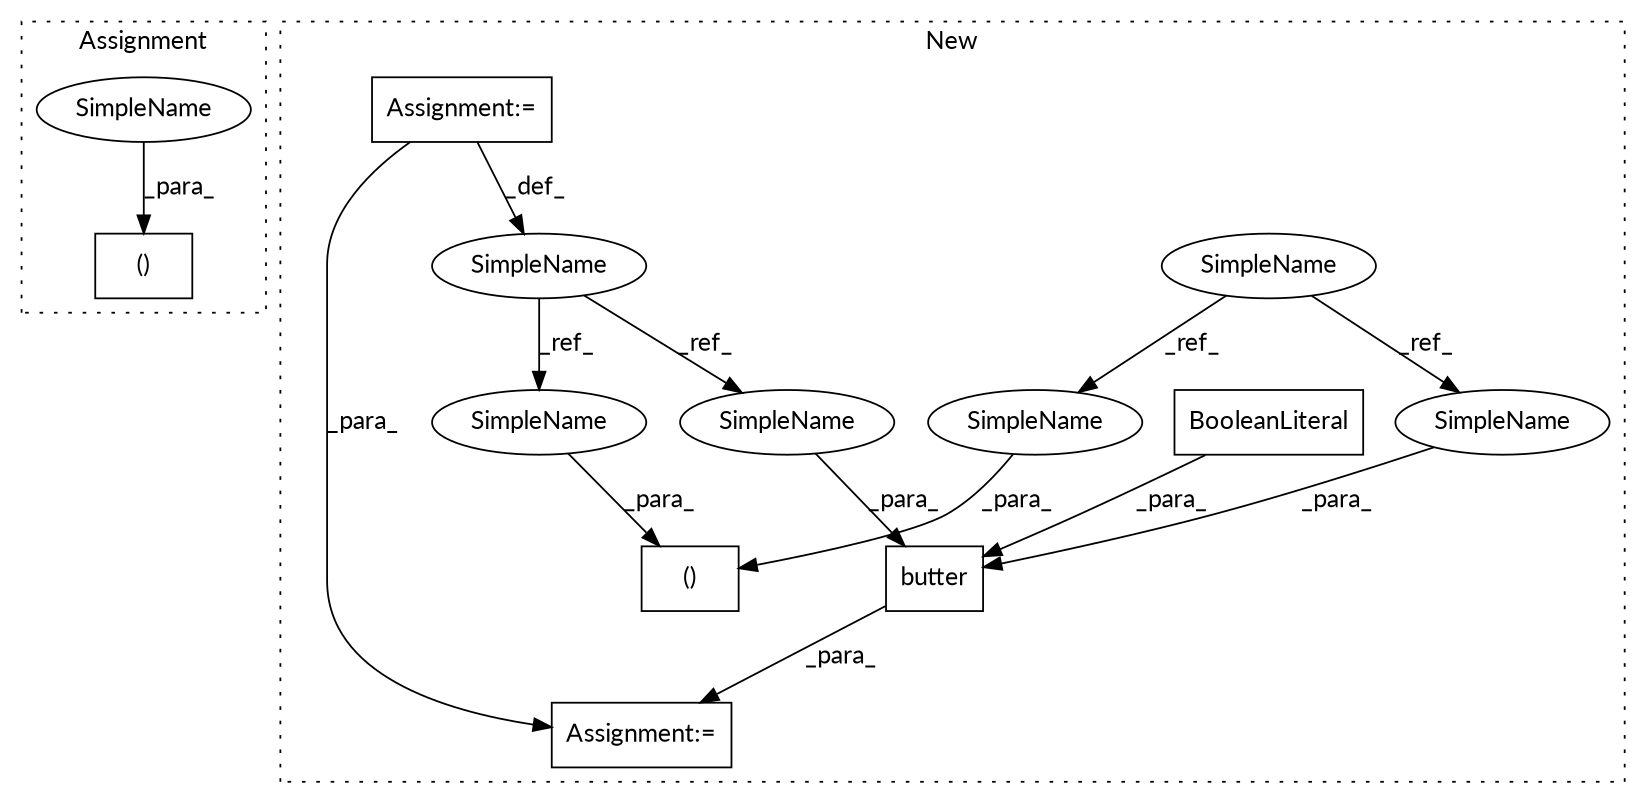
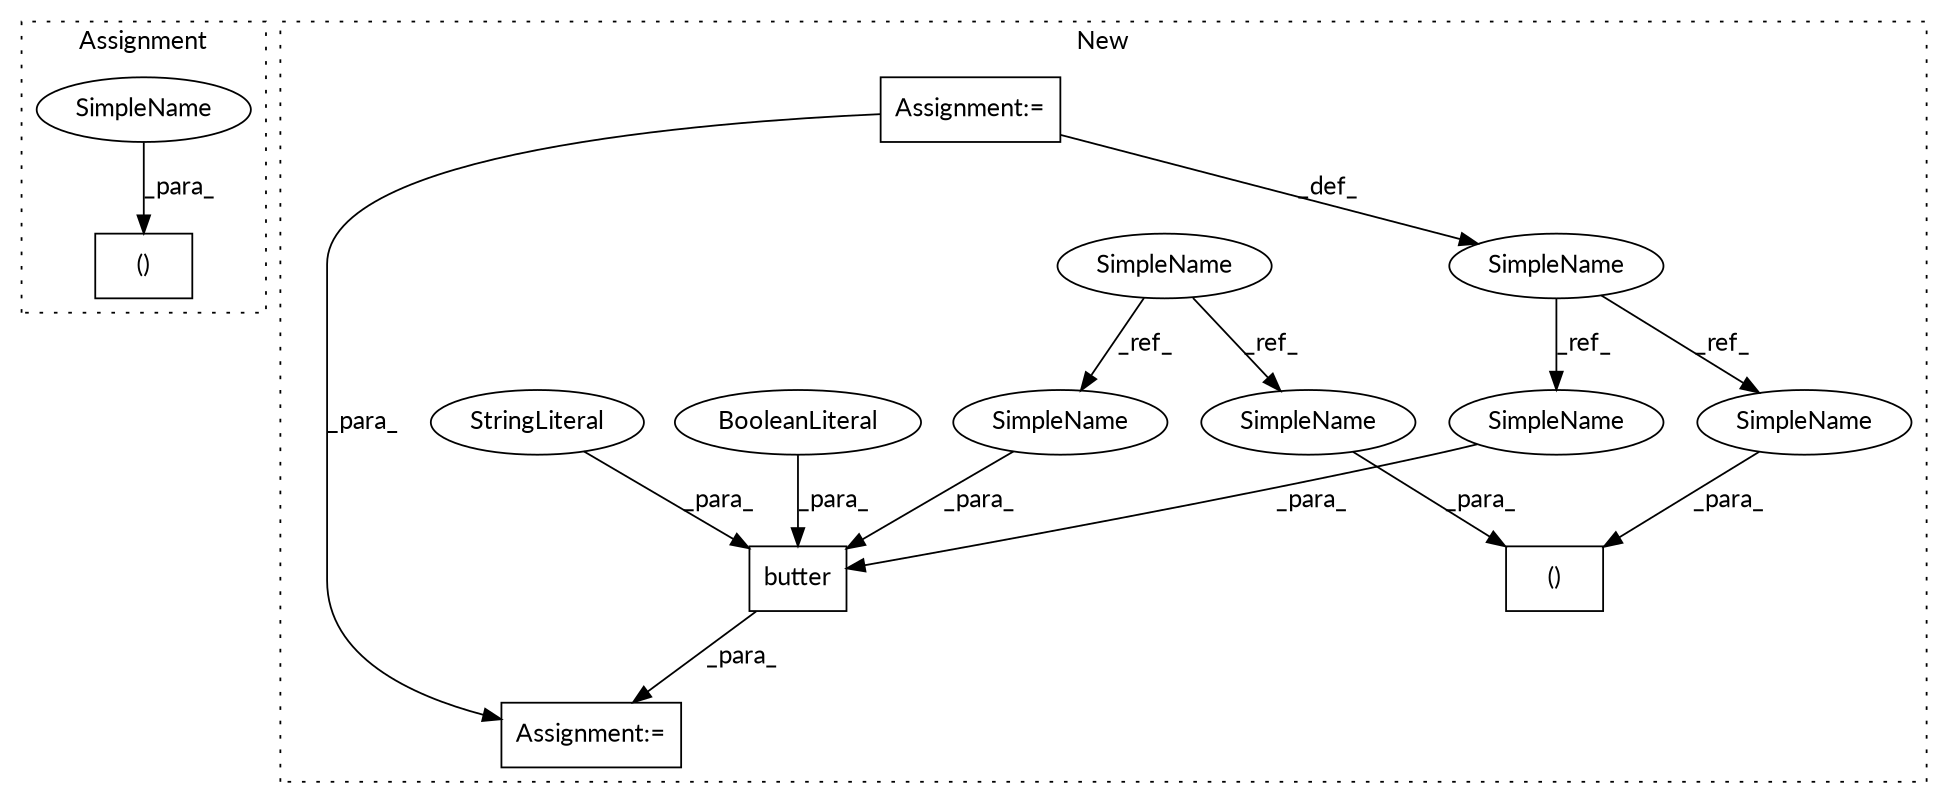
  digraph {
    fontname=Lato
    node [a=42 fontname=Lato l=2 s=6839 shape=ellipse]
    edge [fontname=Lato]
    n1 [a=106 l=16 label="()" s=5909 shape=box]
    n2 [label=SimpleName s=5923]
    n3 [a=32 l="7,1" label=butter s="7014,7042" shape=box]
    n4 [l=1 label=SimpleName]
    n5 [a=106 l=16 label="()" s=6942 shape=box]
    n6 [label=SimpleName s=6784]
-   n7 [a=9 l=5 label=BooleanLiteral s=7037 shape=box]
+   n7 [a=9 l=5 label=BooleanLiteral s=7037]
+   n8 [a=45 l=10 label=StringLiteral s=7026]
    n9 [a=7 l=1 label="Assignment:=" shape=box]
    n10 [a=7 label="Assignment:=" s=7012 shape=box]
    n11 [label=SimpleName s=7023]
    n12 [label=SimpleName s=6956]
    n13 [l=1 label=SimpleName s=7021]
    n14 [l=1 label=SimpleName s=6942]
    subgraph cluster_1 {
      label=Assignment
      style=dotted
      n1
      n2
    }
    subgraph cluster_2 {
      label=New
      style=dotted
      n3
      n4
      n5
      n6
      n7
+     n8
      n9
      n10
      n11
      n12
      n13
      n14
    }
    n2 -> n1 [label=_para_]
    n3 -> n10 [label=_para_]
    n4 -> n13 [label=_ref_]
    n4 -> n14 [label=_ref_]
    n6 -> n11 [label=_ref_]
    n6 -> n12 [label=_ref_]
    n7 -> n3 [label=_para_]
+   n8 -> n3 [label=_para_]
    n9 -> n4 [label=_def_]
    n9 -> n10 [label=_para_]
    n11 -> n3 [label=_para_]
    n12 -> n5 [label=_para_]
    n13 -> n3 [label=_para_]
    n14 -> n5 [label=_para_]
  }
